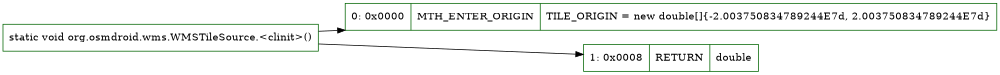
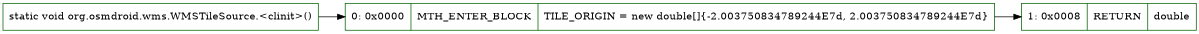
  digraph {
    rankdir=LR
    node [color=darkgreen shape=record]
    edge [style=solid]
-   n1 [label="{0\:\ 0x0000|MTH_ENTER_ORIGIN\l|TILE_ORIGIN = new double[]\{\-2.003750834789244E7d, 2.003750834789244E7d\}\l}"]
+   n1 [label="{0\:\ 0x0000|MTH_ENTER_BLOCK\l|TILE_ORIGIN = new double[]\{\-2.003750834789244E7d, 2.003750834789244E7d\}\l}"]
    n2 [label="{1\:\ 0x0008|RETURN\l|double\l}"]
    n3 [label="{static void org.osmdroid.wms.WMSTileSource.\<clinit\>() }"]
-   n3 -> n2
+   n1 -> n2
    n3 -> n1
  }
